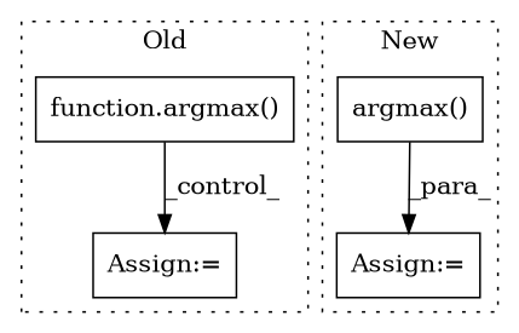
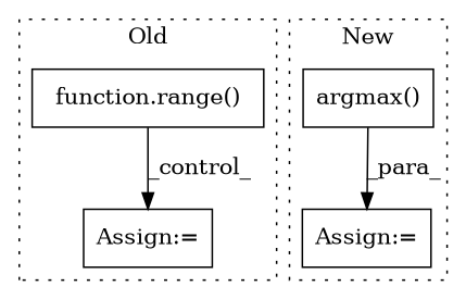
  digraph {
    node [a=75 l=3 shape=box]
-   n1 [l="6,1" label="function.argmax()" s="1030,1055"]
+   n1 [l="6,1" label="function.range()" s="1030,1055"]
    n2 [a=68 label="Assign:=" s=1571]
    n3 [l="10,9" label="argmax()" s="789,826"]
    n4 [a=68 label="Assign:=" s=786]
    subgraph cluster_1 {
      label=Old
      style=dotted
      n1
      n2
    }
    subgraph cluster_2 {
      label=New
      style=dotted
      n3
      n4
    }
    n1 -> n2 [label=_control_]
    n3 -> n4 [label=_para_]
  }
